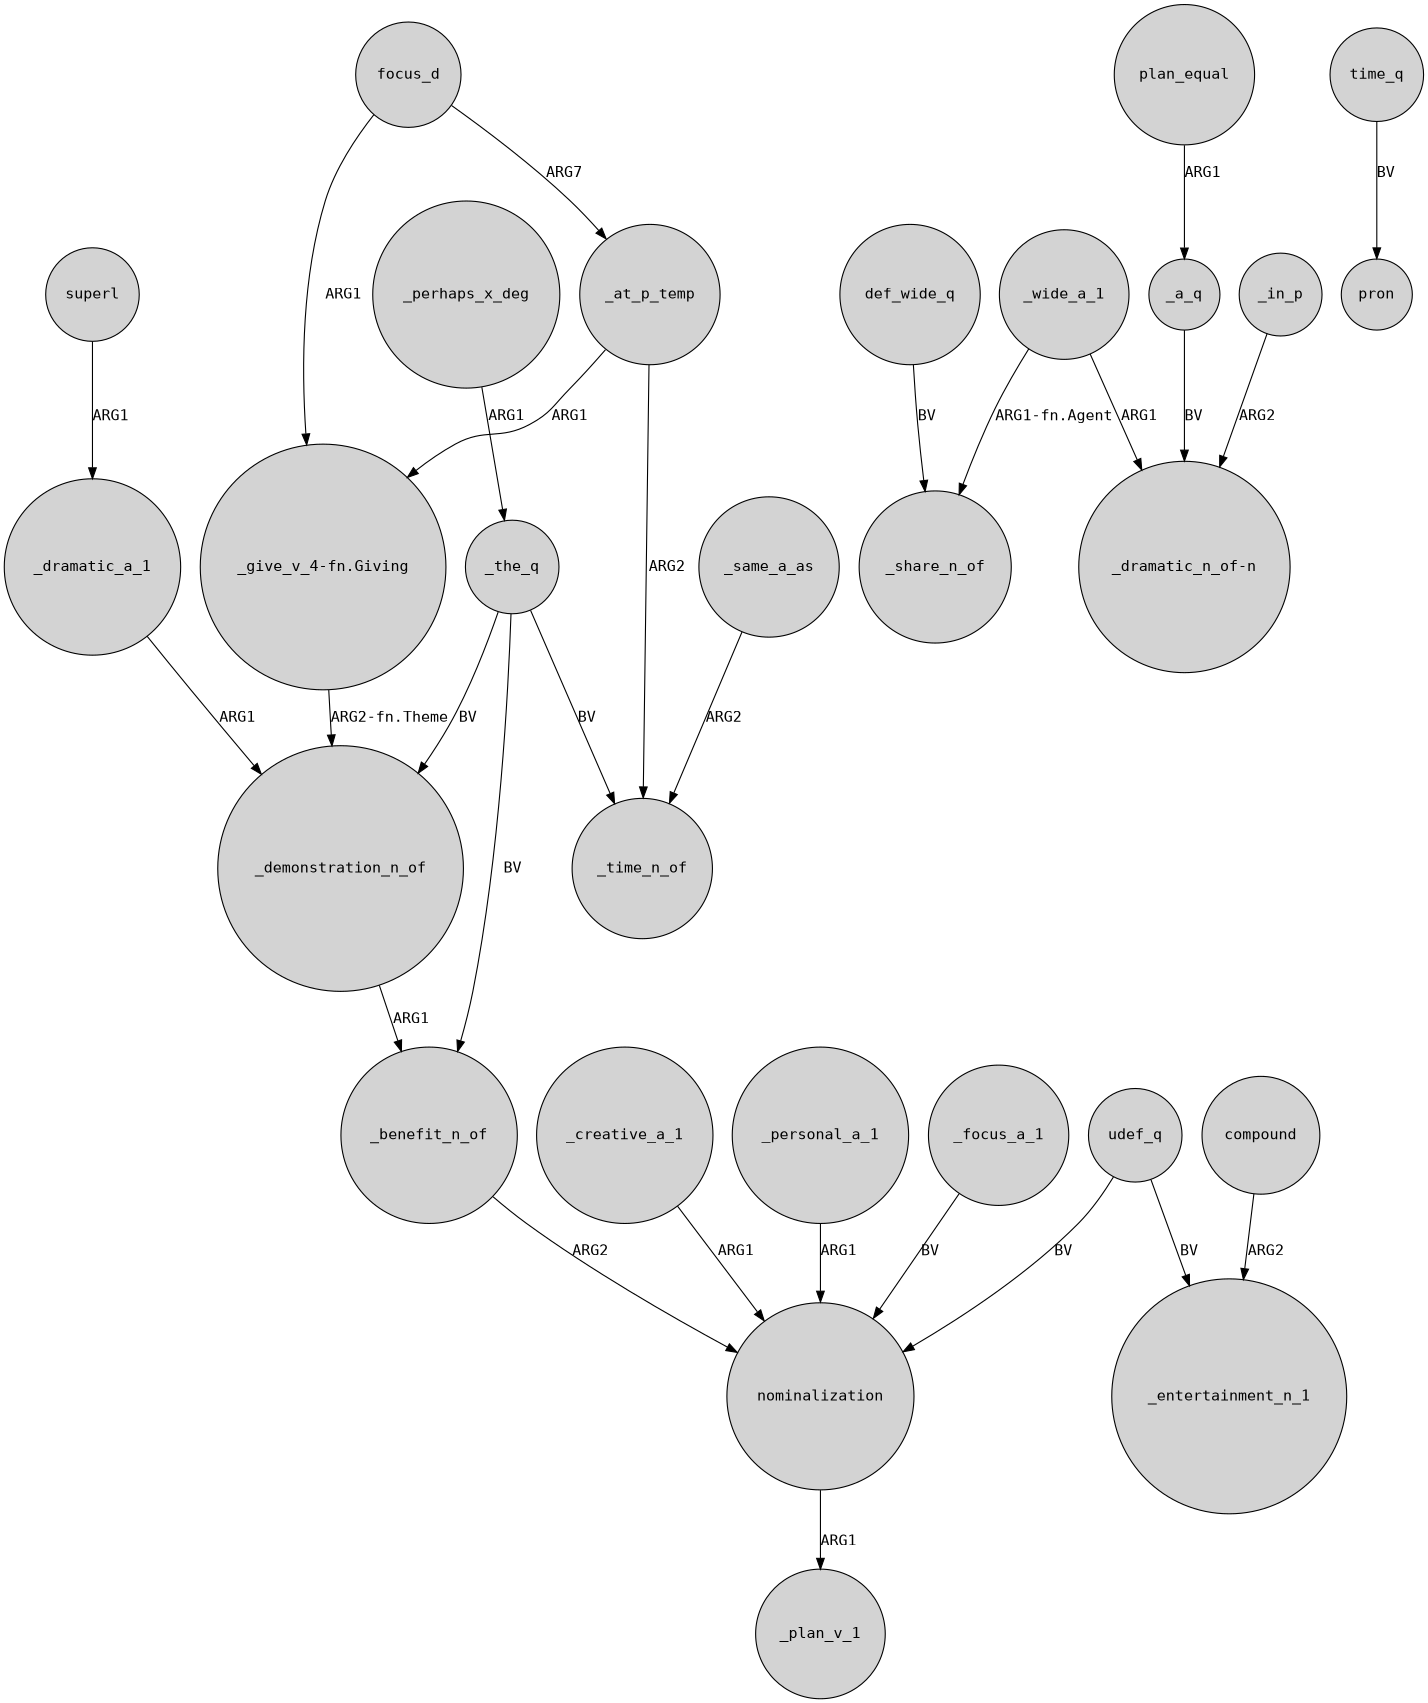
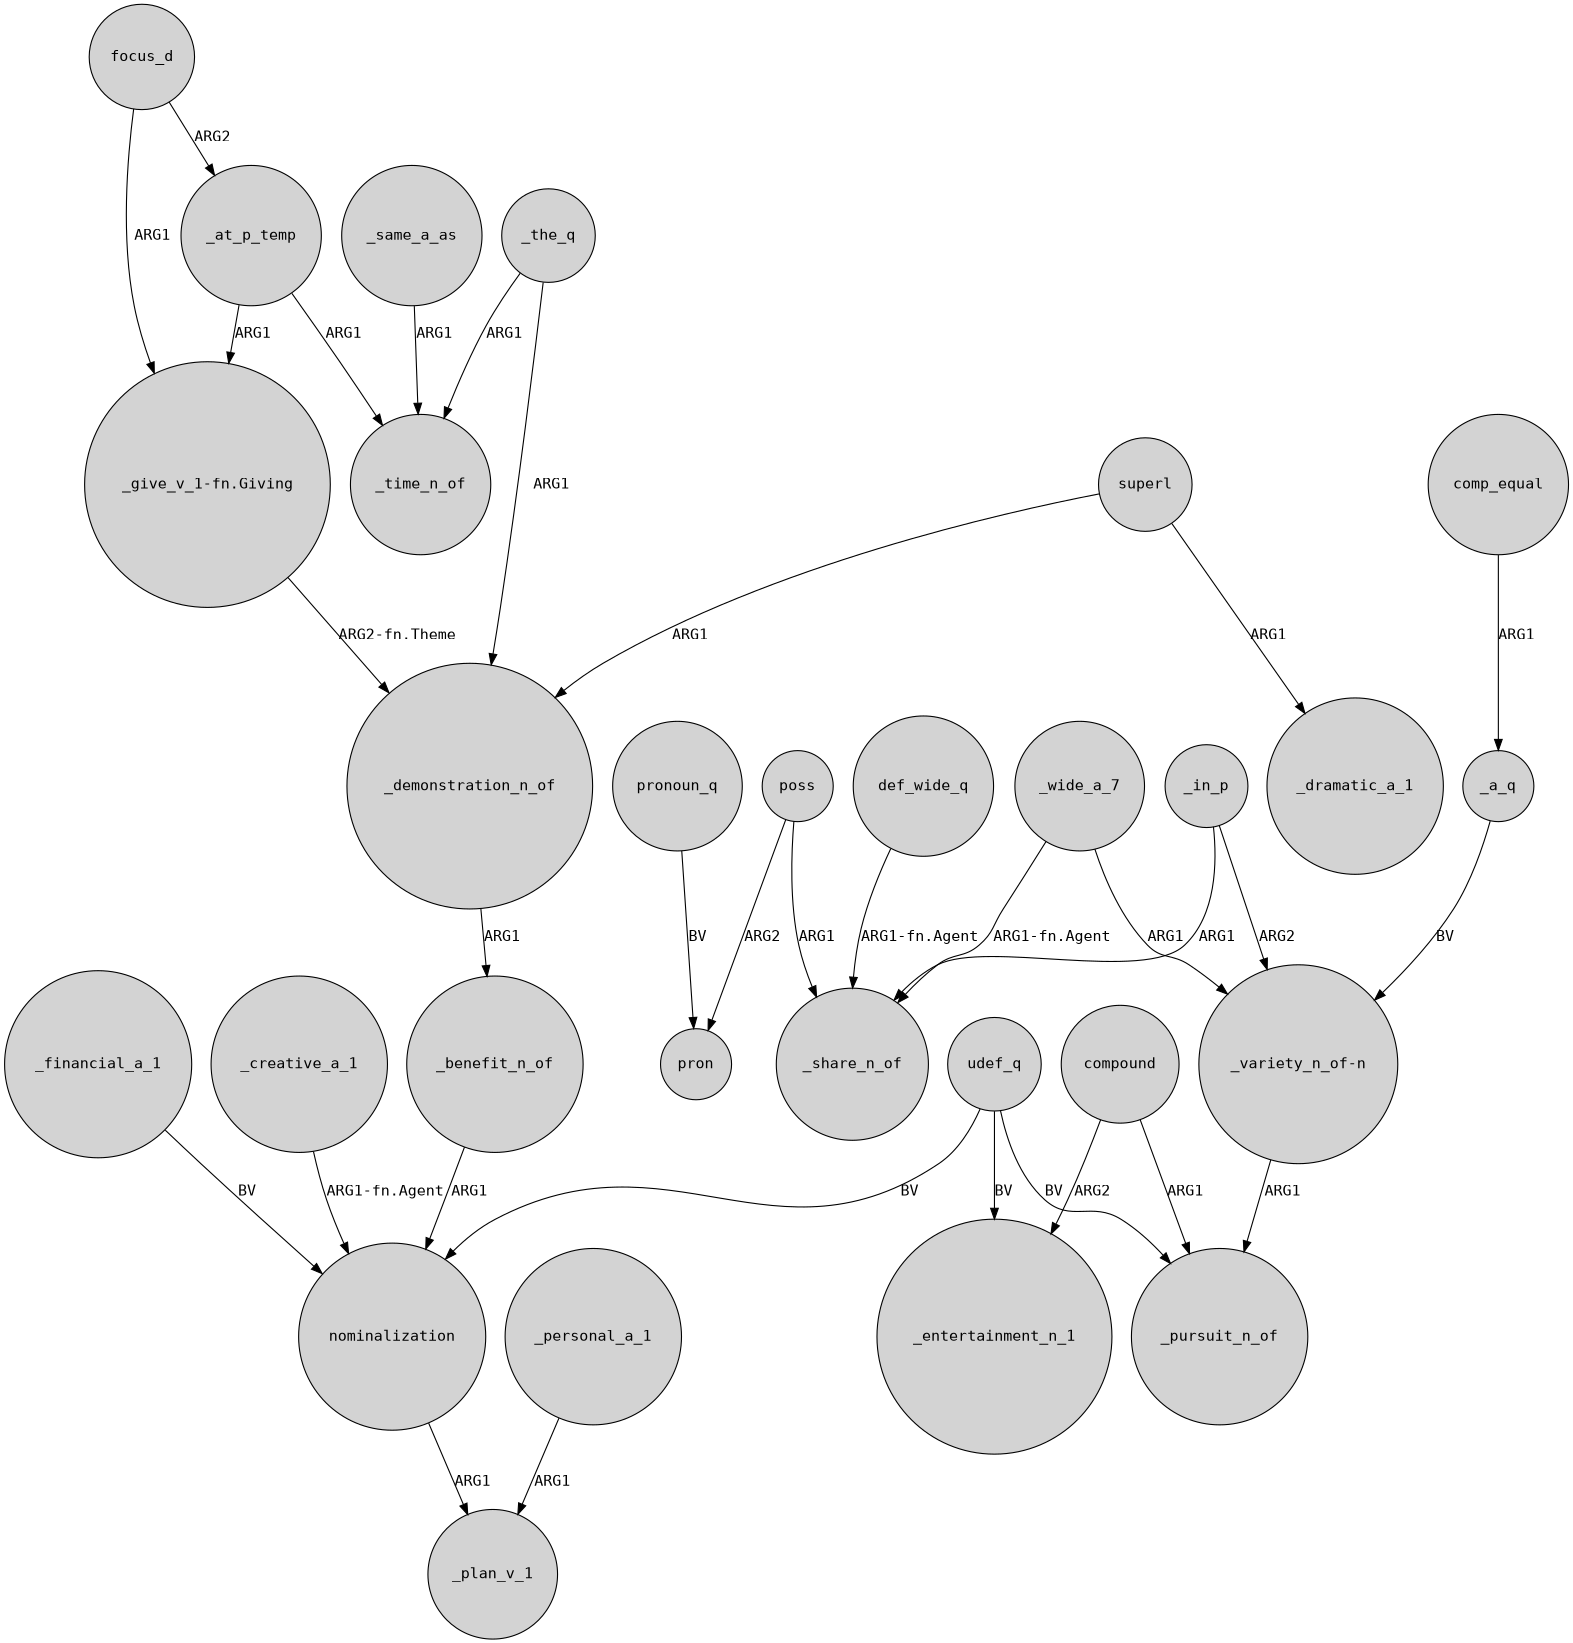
  digraph {
    fontname="DejaVu Sans Mono"
    node [fontname="DejaVu Sans Mono" shape=circle style=filled]
    edge [fontname="DejaVu Sans Mono"]
    _the_q
    _benefit_n_of
    _demonstration_n_of
    _time_n_of
    nominalization
    _plan_v_1
    focus_d
    _at_p_temp
-   "_give_v_1-fn.Giving" [label="_give_v_4-fn.Giving"]
-   "_variety_n_of-n" [label="_dramatic_n_of-n"]
-   _financial_a_1 [label=_focus_a_1]
+   "_give_v_1-fn.Giving"
+   "_variety_n_of-n"
+   _pursuit_n_of
+   _financial_a_1
+   poss
    pron
    _share_n_of
-   _wide_a_1
+   _wide_a_1 [label=_wide_a_7]
    udef_q
    _entertainment_n_1
    _creative_a_1
    _in_p
    superl
    _dramatic_a_1
    _a_q
-   pronoun_q [label=time_q]
-   comp_equal [label=plan_equal]
+   pronoun_q
+   comp_equal
    _same_a_as
    compound
-   _perhaps_x_deg
    _personal_a_1
    n30 [label=def_wide_q]
-   _the_q -> _benefit_n_of [label=BV]
-   _the_q -> _demonstration_n_of [label=BV]
-   _the_q -> _time_n_of [label=BV]
-   _benefit_n_of -> nominalization [label=ARG2]
+   _the_q -> _demonstration_n_of [label=ARG1]
+   _the_q -> _time_n_of [label=ARG1]
+   _benefit_n_of -> nominalization [label=ARG1]
    _demonstration_n_of -> _benefit_n_of [label=ARG1]
    nominalization -> _plan_v_1 [label=ARG1]
-   focus_d -> _at_p_temp [label=ARG7]
+   focus_d -> _at_p_temp [label=ARG2]
    focus_d -> "_give_v_1-fn.Giving" [label=ARG1]
-   _at_p_temp -> _time_n_of [label=ARG2]
+   _at_p_temp -> _time_n_of [label=ARG1]
    _at_p_temp -> "_give_v_1-fn.Giving" [label=ARG1]
    "_give_v_1-fn.Giving" -> _demonstration_n_of [label="ARG2-fn.Theme"]
+   "_variety_n_of-n" -> _pursuit_n_of [label=ARG1]
    _financial_a_1 -> nominalization [label=BV]
+   poss -> pron [label=ARG2]
+   poss -> _share_n_of [label=ARG1]
    _wide_a_1 -> "_variety_n_of-n" [label=ARG1]
    _wide_a_1 -> _share_n_of [label="ARG1-fn.Agent"]
    udef_q -> nominalization [label=BV]
+   udef_q -> _pursuit_n_of [label=BV]
    udef_q -> _entertainment_n_1 [label=BV]
-   _creative_a_1 -> nominalization [label=ARG1]
+   _creative_a_1 -> nominalization [label="ARG1-fn.Agent"]
    _in_p -> "_variety_n_of-n" [label=ARG2]
+   _in_p -> _share_n_of [label=ARG1]
    superl -> _dramatic_a_1 [label=ARG1]
-   _dramatic_a_1 -> _demonstration_n_of [label=ARG1]
+   superl -> _demonstration_n_of [label=ARG1]
    _a_q -> "_variety_n_of-n" [label=BV]
    pronoun_q -> pron [label=BV]
    comp_equal -> _a_q [label=ARG1]
-   _same_a_as -> _time_n_of [label=ARG2]
+   _same_a_as -> _time_n_of [label=ARG1]
+   compound -> _pursuit_n_of [label=ARG1]
    compound -> _entertainment_n_1 [label=ARG2]
-   _perhaps_x_deg -> _the_q [label=ARG1]
-   _personal_a_1 -> nominalization [label=ARG1]
-   n30 -> _share_n_of [label=BV]
+   _personal_a_1 -> _plan_v_1 [label=ARG1]
+   n30 -> _share_n_of [label="ARG1-fn.Agent"]
  }
